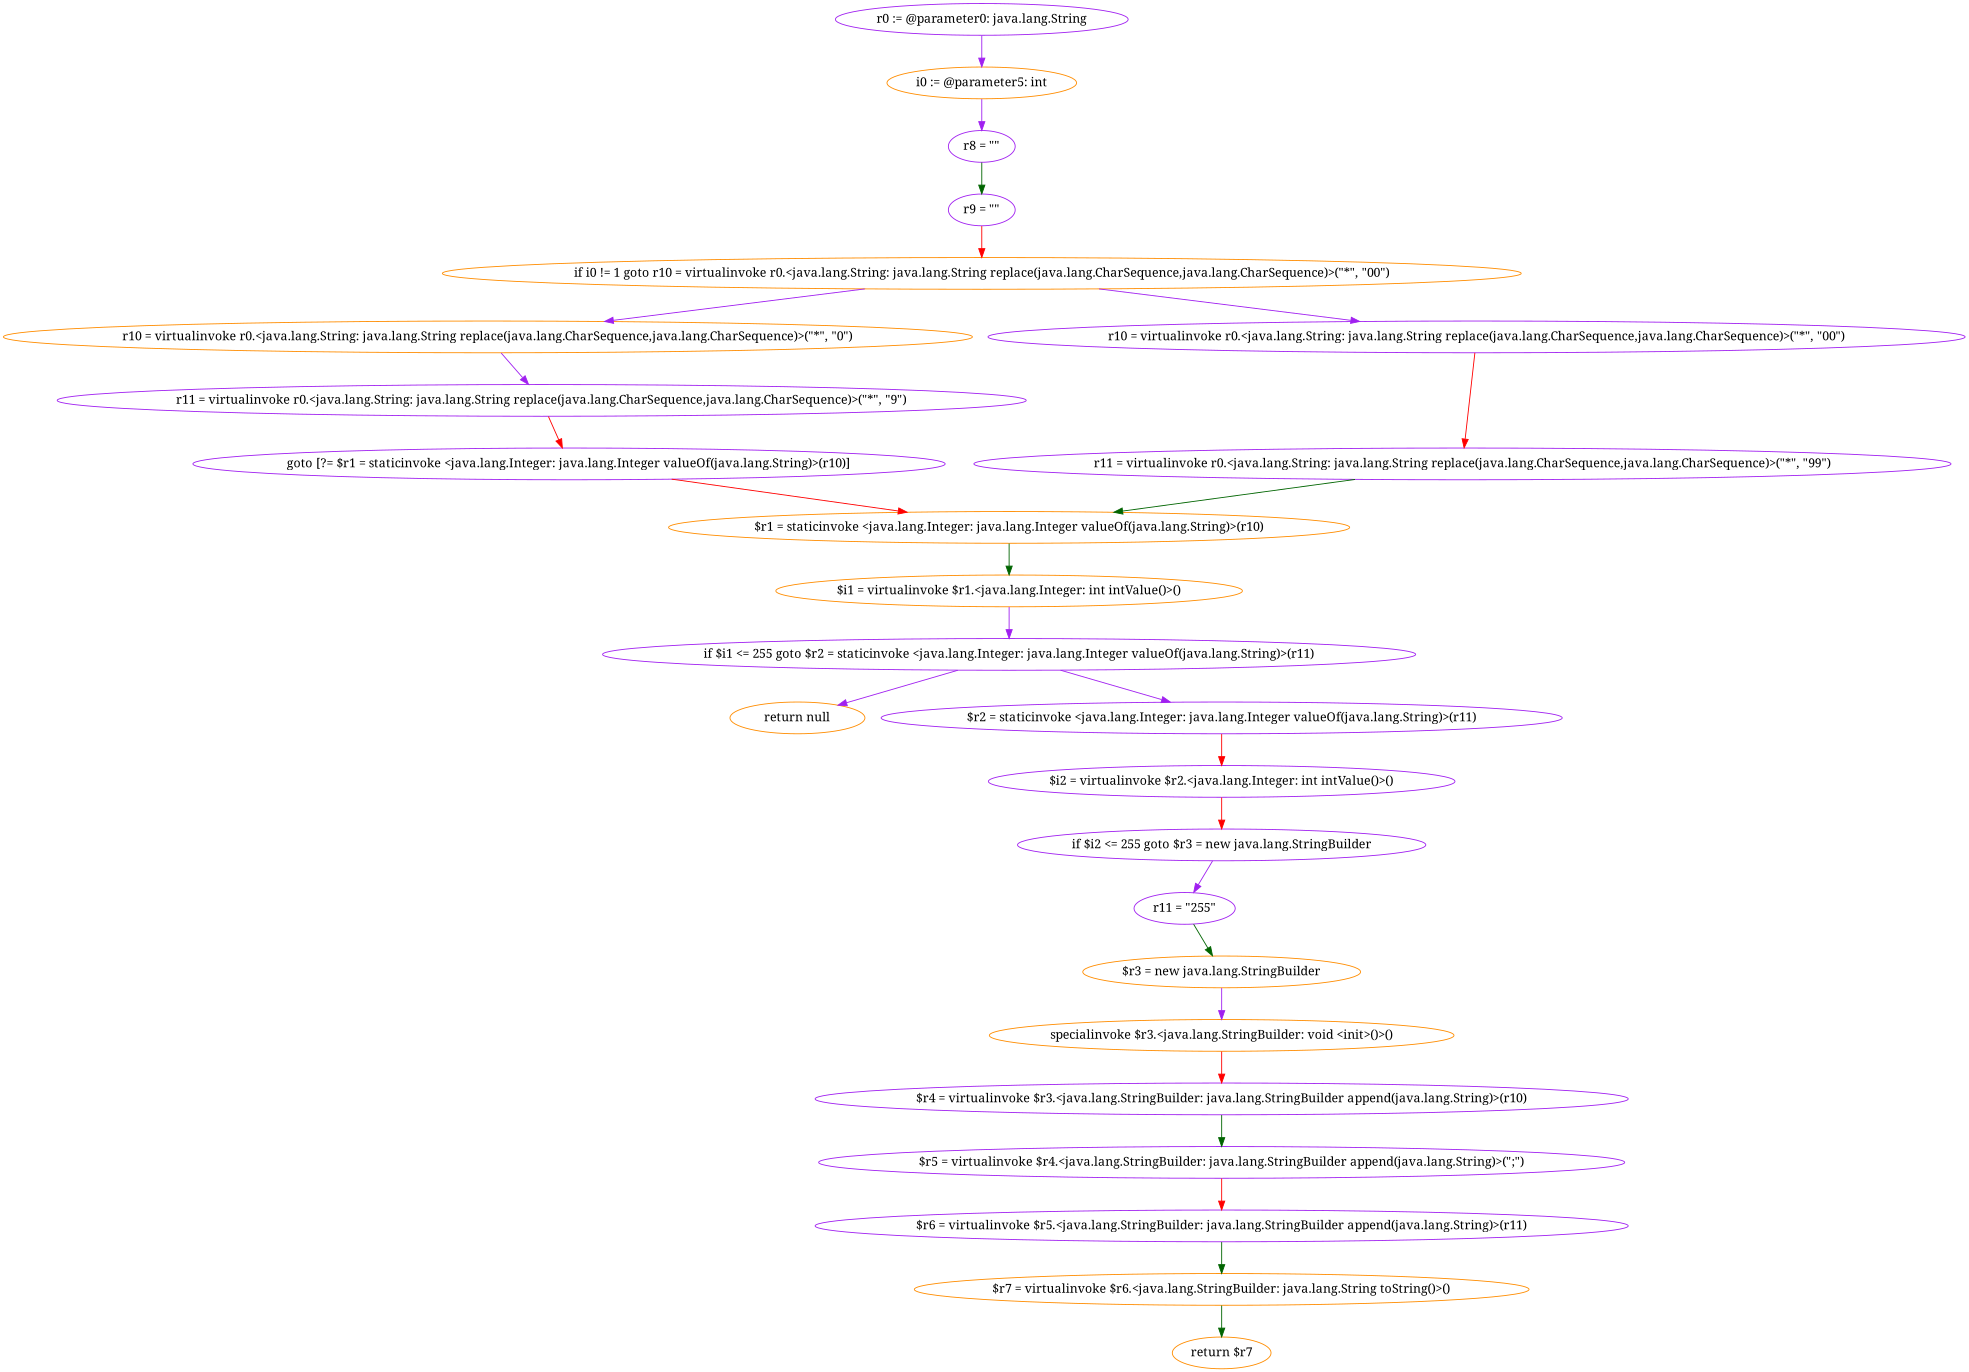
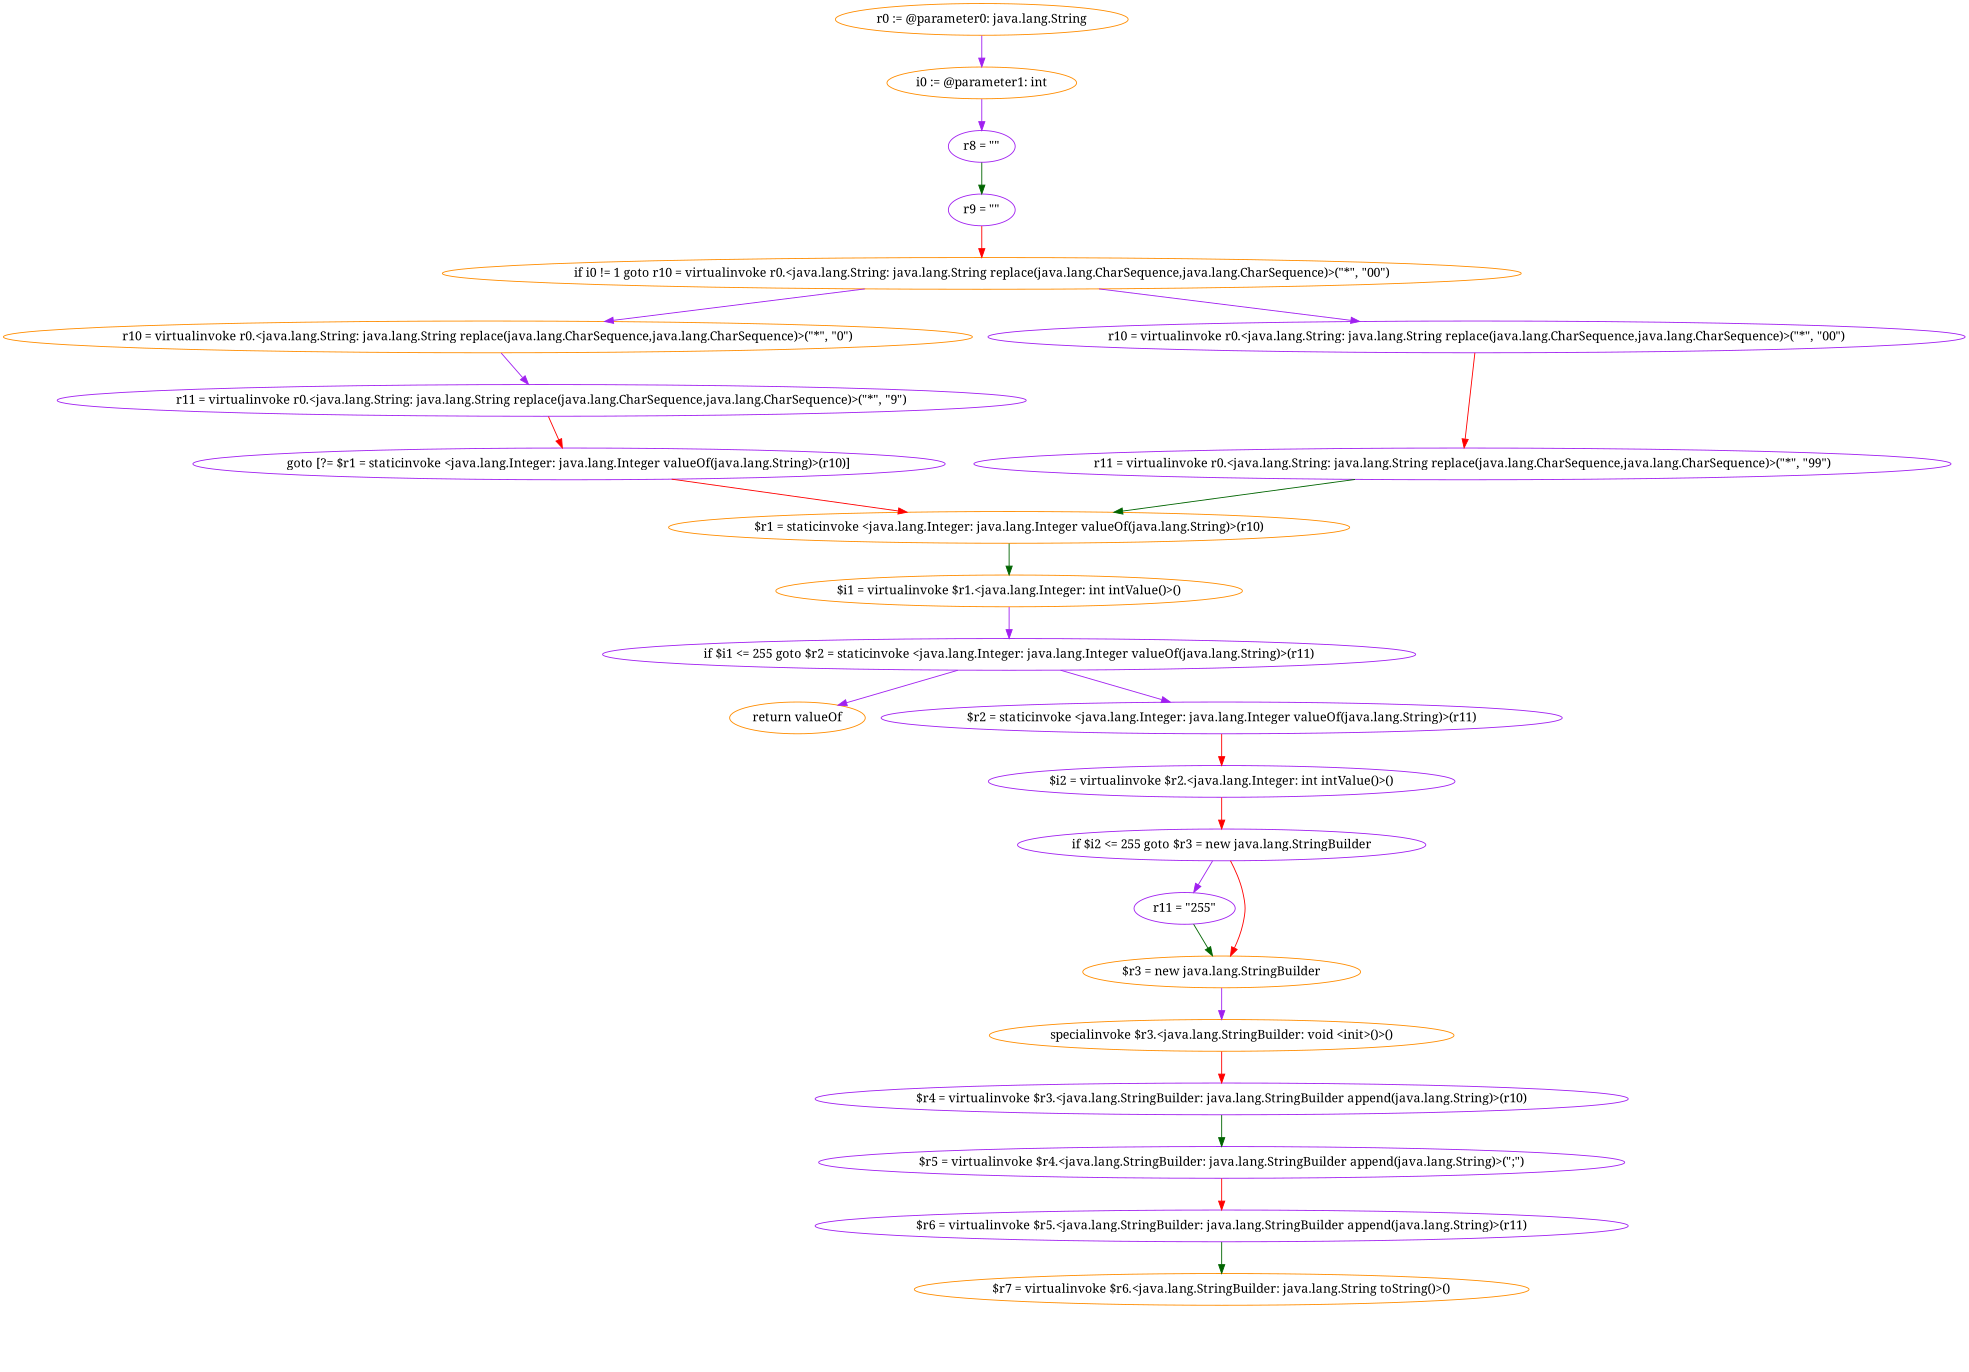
  digraph {
    fontname="Noto Serif"
    node [color=purple fontname="Noto Serif"]
    edge [color=purple fontname="Noto Serif"]
-   "i0 := @parameter1: int" [color=darkorange label="i0 := @parameter5: int"]
-   "r0 := @parameter0: java.lang.String"
+   "i0 := @parameter1: int" [color=darkorange]
+   "r0 := @parameter0: java.lang.String" [color=darkorange]
    "r8 = \"\""
    "r9 = \"\""
    "if i0 != 1 goto r10 = virtualinvoke r0.<java.lang.String: java.lang.String replace(java.lang.CharSequence,java.lang.CharSequence)>(\"*\", \"00\")" [color=darkorange]
    "r10 = virtualinvoke r0.<java.lang.String: java.lang.String replace(java.lang.CharSequence,java.lang.CharSequence)>(\"*\", \"0\")" [color=darkorange]
    "r10 = virtualinvoke r0.<java.lang.String: java.lang.String replace(java.lang.CharSequence,java.lang.CharSequence)>(\"*\", \"00\")"
    "r11 = virtualinvoke r0.<java.lang.String: java.lang.String replace(java.lang.CharSequence,java.lang.CharSequence)>(\"*\", \"9\")"
    "r11 = virtualinvoke r0.<java.lang.String: java.lang.String replace(java.lang.CharSequence,java.lang.CharSequence)>(\"*\", \"99\")"
    "goto [?= $r1 = staticinvoke <java.lang.Integer: java.lang.Integer valueOf(java.lang.String)>(r10)]"
    "$r1 = staticinvoke <java.lang.Integer: java.lang.Integer valueOf(java.lang.String)>(r10)" [color=darkorange]
    "$i1 = virtualinvoke $r1.<java.lang.Integer: int intValue()>()" [color=darkorange]
    "if $i1 <= 255 goto $r2 = staticinvoke <java.lang.Integer: java.lang.Integer valueOf(java.lang.String)>(r11)"
-   "return null" [color=darkorange]
+   "return null" [color=darkorange label="return valueOf"]
    "$r2 = staticinvoke <java.lang.Integer: java.lang.Integer valueOf(java.lang.String)>(r11)"
    "$i2 = virtualinvoke $r2.<java.lang.Integer: int intValue()>()"
    "if $i2 <= 255 goto $r3 = new java.lang.StringBuilder"
    "r11 = \"255\""
    "$r3 = new java.lang.StringBuilder" [color=darkorange]
    "specialinvoke $r3.<java.lang.StringBuilder: void <init>()>()" [color=darkorange]
    "$r4 = virtualinvoke $r3.<java.lang.StringBuilder: java.lang.StringBuilder append(java.lang.String)>(r10)"
    "$r5 = virtualinvoke $r4.<java.lang.StringBuilder: java.lang.StringBuilder append(java.lang.String)>(\";\")"
    "$r6 = virtualinvoke $r5.<java.lang.StringBuilder: java.lang.StringBuilder append(java.lang.String)>(r11)"
    "$r7 = virtualinvoke $r6.<java.lang.StringBuilder: java.lang.String toString()>()" [color=darkorange]
-   "return $r7" [color=darkorange]
    "i0 := @parameter1: int" -> "r8 = \"\""
    "r0 := @parameter0: java.lang.String" -> "i0 := @parameter1: int"
    "r8 = \"\"" -> "r9 = \"\"" [color=darkgreen]
    "r9 = \"\"" -> "if i0 != 1 goto r10 = virtualinvoke r0.<java.lang.String: java.lang.String replace(java.lang.CharSequence,java.lang.CharSequence)>(\"*\", \"00\")" [color=red]
    "if i0 != 1 goto r10 = virtualinvoke r0.<java.lang.String: java.lang.String replace(java.lang.CharSequence,java.lang.CharSequence)>(\"*\", \"00\")" -> "r10 = virtualinvoke r0.<java.lang.String: java.lang.String replace(java.lang.CharSequence,java.lang.CharSequence)>(\"*\", \"0\")"
    "if i0 != 1 goto r10 = virtualinvoke r0.<java.lang.String: java.lang.String replace(java.lang.CharSequence,java.lang.CharSequence)>(\"*\", \"00\")" -> "r10 = virtualinvoke r0.<java.lang.String: java.lang.String replace(java.lang.CharSequence,java.lang.CharSequence)>(\"*\", \"00\")"
    "r10 = virtualinvoke r0.<java.lang.String: java.lang.String replace(java.lang.CharSequence,java.lang.CharSequence)>(\"*\", \"0\")" -> "r11 = virtualinvoke r0.<java.lang.String: java.lang.String replace(java.lang.CharSequence,java.lang.CharSequence)>(\"*\", \"9\")"
    "r10 = virtualinvoke r0.<java.lang.String: java.lang.String replace(java.lang.CharSequence,java.lang.CharSequence)>(\"*\", \"00\")" -> "r11 = virtualinvoke r0.<java.lang.String: java.lang.String replace(java.lang.CharSequence,java.lang.CharSequence)>(\"*\", \"99\")" [color=red]
    "r11 = virtualinvoke r0.<java.lang.String: java.lang.String replace(java.lang.CharSequence,java.lang.CharSequence)>(\"*\", \"9\")" -> "goto [?= $r1 = staticinvoke <java.lang.Integer: java.lang.Integer valueOf(java.lang.String)>(r10)]" [color=red]
    "r11 = virtualinvoke r0.<java.lang.String: java.lang.String replace(java.lang.CharSequence,java.lang.CharSequence)>(\"*\", \"99\")" -> "$r1 = staticinvoke <java.lang.Integer: java.lang.Integer valueOf(java.lang.String)>(r10)" [color=darkgreen]
    "goto [?= $r1 = staticinvoke <java.lang.Integer: java.lang.Integer valueOf(java.lang.String)>(r10)]" -> "$r1 = staticinvoke <java.lang.Integer: java.lang.Integer valueOf(java.lang.String)>(r10)" [color=red]
    "$r1 = staticinvoke <java.lang.Integer: java.lang.Integer valueOf(java.lang.String)>(r10)" -> "$i1 = virtualinvoke $r1.<java.lang.Integer: int intValue()>()" [color=darkgreen]
    "$i1 = virtualinvoke $r1.<java.lang.Integer: int intValue()>()" -> "if $i1 <= 255 goto $r2 = staticinvoke <java.lang.Integer: java.lang.Integer valueOf(java.lang.String)>(r11)"
    "if $i1 <= 255 goto $r2 = staticinvoke <java.lang.Integer: java.lang.Integer valueOf(java.lang.String)>(r11)" -> "return null"
    "if $i1 <= 255 goto $r2 = staticinvoke <java.lang.Integer: java.lang.Integer valueOf(java.lang.String)>(r11)" -> "$r2 = staticinvoke <java.lang.Integer: java.lang.Integer valueOf(java.lang.String)>(r11)"
    "$r2 = staticinvoke <java.lang.Integer: java.lang.Integer valueOf(java.lang.String)>(r11)" -> "$i2 = virtualinvoke $r2.<java.lang.Integer: int intValue()>()" [color=red]
    "$i2 = virtualinvoke $r2.<java.lang.Integer: int intValue()>()" -> "if $i2 <= 255 goto $r3 = new java.lang.StringBuilder" [color=red]
    "if $i2 <= 255 goto $r3 = new java.lang.StringBuilder" -> "r11 = \"255\""
+   "if $i2 <= 255 goto $r3 = new java.lang.StringBuilder" -> "$r3 = new java.lang.StringBuilder" [color=red]
    "r11 = \"255\"" -> "$r3 = new java.lang.StringBuilder" [color=darkgreen]
    "$r3 = new java.lang.StringBuilder" -> "specialinvoke $r3.<java.lang.StringBuilder: void <init>()>()"
    "specialinvoke $r3.<java.lang.StringBuilder: void <init>()>()" -> "$r4 = virtualinvoke $r3.<java.lang.StringBuilder: java.lang.StringBuilder append(java.lang.String)>(r10)" [color=red]
    "$r4 = virtualinvoke $r3.<java.lang.StringBuilder: java.lang.StringBuilder append(java.lang.String)>(r10)" -> "$r5 = virtualinvoke $r4.<java.lang.StringBuilder: java.lang.StringBuilder append(java.lang.String)>(\";\")" [color=darkgreen]
    "$r5 = virtualinvoke $r4.<java.lang.StringBuilder: java.lang.StringBuilder append(java.lang.String)>(\";\")" -> "$r6 = virtualinvoke $r5.<java.lang.StringBuilder: java.lang.StringBuilder append(java.lang.String)>(r11)" [color=red]
    "$r6 = virtualinvoke $r5.<java.lang.StringBuilder: java.lang.StringBuilder append(java.lang.String)>(r11)" -> "$r7 = virtualinvoke $r6.<java.lang.StringBuilder: java.lang.String toString()>()" [color=darkgreen]
-   "$r7 = virtualinvoke $r6.<java.lang.StringBuilder: java.lang.String toString()>()" -> "return $r7" [color=darkgreen]
  }
